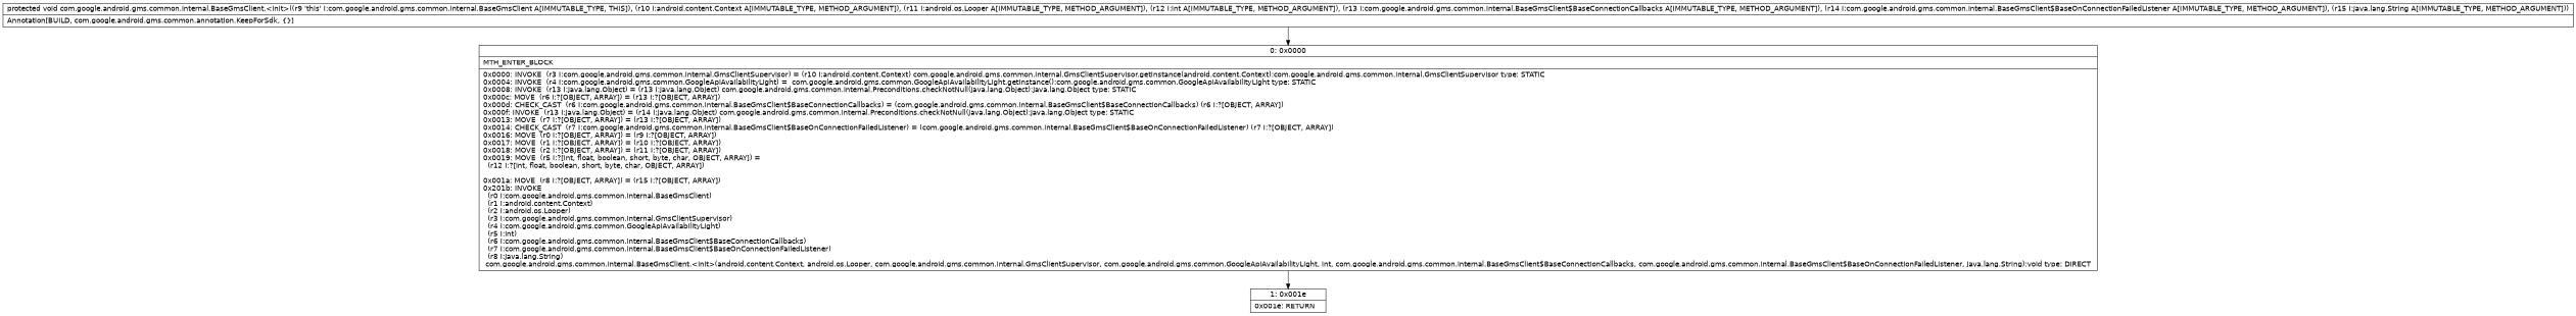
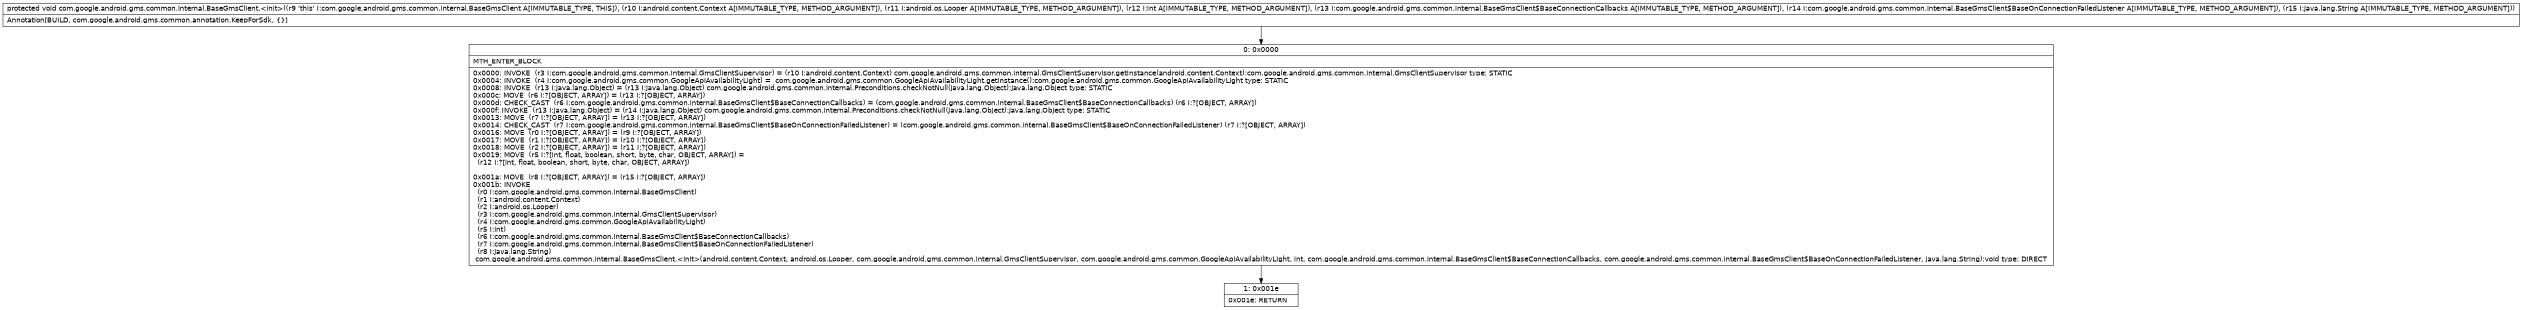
  digraph {
    fontname="DejaVu Sans"
    node [shape=record fontname="DejaVu Sans"]
    edge [fontname="DejaVu Sans"]
-   n1 [label="{0\:\ 0x0000|MTH_ENTER_BLOCK\l|0x0000: INVOKE  (r3 I:com.google.android.gms.common.internal.GmsClientSupervisor) = (r10 I:android.content.Context) com.google.android.gms.common.internal.GmsClientSupervisor.getInstance(android.content.Context):com.google.android.gms.common.internal.GmsClientSupervisor type: STATIC \l0x0004: INVOKE  (r4 I:com.google.android.gms.common.GoogleApiAvailabilityLight) =  com.google.android.gms.common.GoogleApiAvailabilityLight.getInstance():com.google.android.gms.common.GoogleApiAvailabilityLight type: STATIC \l0x0008: INVOKE  (r13 I:java.lang.Object) = (r13 I:java.lang.Object) com.google.android.gms.common.internal.Preconditions.checkNotNull(java.lang.Object):java.lang.Object type: STATIC \l0x000c: MOVE  (r6 I:?[OBJECT, ARRAY]) = (r13 I:?[OBJECT, ARRAY]) \l0x000d: CHECK_CAST  (r6 I:com.google.android.gms.common.internal.BaseGmsClient$BaseConnectionCallbacks) = (com.google.android.gms.common.internal.BaseGmsClient$BaseConnectionCallbacks) (r6 I:?[OBJECT, ARRAY]) \l0x000f: INVOKE  (r13 I:java.lang.Object) = (r14 I:java.lang.Object) com.google.android.gms.common.internal.Preconditions.checkNotNull(java.lang.Object):java.lang.Object type: STATIC \l0x0013: MOVE  (r7 I:?[OBJECT, ARRAY]) = (r13 I:?[OBJECT, ARRAY]) \l0x0014: CHECK_CAST  (r7 I:com.google.android.gms.common.internal.BaseGmsClient$BaseOnConnectionFailedListener) = (com.google.android.gms.common.internal.BaseGmsClient$BaseOnConnectionFailedListener) (r7 I:?[OBJECT, ARRAY]) \l0x0016: MOVE  (r0 I:?[OBJECT, ARRAY]) = (r9 I:?[OBJECT, ARRAY]) \l0x0017: MOVE  (r1 I:?[OBJECT, ARRAY]) = (r10 I:?[OBJECT, ARRAY]) \l0x0018: MOVE  (r2 I:?[OBJECT, ARRAY]) = (r11 I:?[OBJECT, ARRAY]) \l0x0019: MOVE  (r5 I:?[int, float, boolean, short, byte, char, OBJECT, ARRAY]) = \l  (r12 I:?[int, float, boolean, short, byte, char, OBJECT, ARRAY])\l \l0x001a: MOVE  (r8 I:?[OBJECT, ARRAY]) = (r15 I:?[OBJECT, ARRAY]) \l0x201b: INVOKE  \l  (r0 I:com.google.android.gms.common.internal.BaseGmsClient)\l  (r1 I:android.content.Context)\l  (r2 I:android.os.Looper)\l  (r3 I:com.google.android.gms.common.internal.GmsClientSupervisor)\l  (r4 I:com.google.android.gms.common.GoogleApiAvailabilityLight)\l  (r5 I:int)\l  (r6 I:com.google.android.gms.common.internal.BaseGmsClient$BaseConnectionCallbacks)\l  (r7 I:com.google.android.gms.common.internal.BaseGmsClient$BaseOnConnectionFailedListener)\l  (r8 I:java.lang.String)\l com.google.android.gms.common.internal.BaseGmsClient.\<init\>(android.content.Context, android.os.Looper, com.google.android.gms.common.internal.GmsClientSupervisor, com.google.android.gms.common.GoogleApiAvailabilityLight, int, com.google.android.gms.common.internal.BaseGmsClient$BaseConnectionCallbacks, com.google.android.gms.common.internal.BaseGmsClient$BaseOnConnectionFailedListener, java.lang.String):void type: DIRECT \l}"]
+   n1 [label="{0\:\ 0x0000|MTH_ENTER_BLOCK\l|0x0000: INVOKE  (r3 I:com.google.android.gms.common.internal.GmsClientSupervisor) = (r10 I:android.content.Context) com.google.android.gms.common.internal.GmsClientSupervisor.getInstance(android.content.Context):com.google.android.gms.common.internal.GmsClientSupervisor type: STATIC \l0x0004: INVOKE  (r4 I:com.google.android.gms.common.GoogleApiAvailabilityLight) =  com.google.android.gms.common.GoogleApiAvailabilityLight.getInstance():com.google.android.gms.common.GoogleApiAvailabilityLight type: STATIC \l0x0008: INVOKE  (r13 I:java.lang.Object) = (r13 I:java.lang.Object) com.google.android.gms.common.internal.Preconditions.checkNotNull(java.lang.Object):java.lang.Object type: STATIC \l0x000c: MOVE  (r6 I:?[OBJECT, ARRAY]) = (r13 I:?[OBJECT, ARRAY]) \l0x000d: CHECK_CAST  (r6 I:com.google.android.gms.common.internal.BaseGmsClient$BaseConnectionCallbacks) = (com.google.android.gms.common.internal.BaseGmsClient$BaseConnectionCallbacks) (r6 I:?[OBJECT, ARRAY]) \l0x000f: INVOKE  (r13 I:java.lang.Object) = (r14 I:java.lang.Object) com.google.android.gms.common.internal.Preconditions.checkNotNull(java.lang.Object):java.lang.Object type: STATIC \l0x0013: MOVE  (r7 I:?[OBJECT, ARRAY]) = (r13 I:?[OBJECT, ARRAY]) \l0x0014: CHECK_CAST  (r7 I:com.google.android.gms.common.internal.BaseGmsClient$BaseOnConnectionFailedListener) = (com.google.android.gms.common.internal.BaseGmsClient$BaseOnConnectionFailedListener) (r7 I:?[OBJECT, ARRAY]) \l0x0016: MOVE  (r0 I:?[OBJECT, ARRAY]) = (r9 I:?[OBJECT, ARRAY]) \l0x0017: MOVE  (r1 I:?[OBJECT, ARRAY]) = (r10 I:?[OBJECT, ARRAY]) \l0x0018: MOVE  (r2 I:?[OBJECT, ARRAY]) = (r11 I:?[OBJECT, ARRAY]) \l0x0019: MOVE  (r5 I:?[int, float, boolean, short, byte, char, OBJECT, ARRAY]) = \l  (r12 I:?[int, float, boolean, short, byte, char, OBJECT, ARRAY])\l \l0x001a: MOVE  (r8 I:?[OBJECT, ARRAY]) = (r15 I:?[OBJECT, ARRAY]) \l0x001b: INVOKE  \l  (r0 I:com.google.android.gms.common.internal.BaseGmsClient)\l  (r1 I:android.content.Context)\l  (r2 I:android.os.Looper)\l  (r3 I:com.google.android.gms.common.internal.GmsClientSupervisor)\l  (r4 I:com.google.android.gms.common.GoogleApiAvailabilityLight)\l  (r5 I:int)\l  (r6 I:com.google.android.gms.common.internal.BaseGmsClient$BaseConnectionCallbacks)\l  (r7 I:com.google.android.gms.common.internal.BaseGmsClient$BaseOnConnectionFailedListener)\l  (r8 I:java.lang.String)\l com.google.android.gms.common.internal.BaseGmsClient.\<init\>(android.content.Context, android.os.Looper, com.google.android.gms.common.internal.GmsClientSupervisor, com.google.android.gms.common.GoogleApiAvailabilityLight, int, com.google.android.gms.common.internal.BaseGmsClient$BaseConnectionCallbacks, com.google.android.gms.common.internal.BaseGmsClient$BaseOnConnectionFailedListener, java.lang.String):void type: DIRECT \l}"]
    n2 [label="{1\:\ 0x001e|0x001e: RETURN   \l}"]
    n3 [label="{protected void com.google.android.gms.common.internal.BaseGmsClient.\<init\>((r9 'this' I:com.google.android.gms.common.internal.BaseGmsClient A[IMMUTABLE_TYPE, THIS]), (r10 I:android.content.Context A[IMMUTABLE_TYPE, METHOD_ARGUMENT]), (r11 I:android.os.Looper A[IMMUTABLE_TYPE, METHOD_ARGUMENT]), (r12 I:int A[IMMUTABLE_TYPE, METHOD_ARGUMENT]), (r13 I:com.google.android.gms.common.internal.BaseGmsClient$BaseConnectionCallbacks A[IMMUTABLE_TYPE, METHOD_ARGUMENT]), (r14 I:com.google.android.gms.common.internal.BaseGmsClient$BaseOnConnectionFailedListener A[IMMUTABLE_TYPE, METHOD_ARGUMENT]), (r15 I:java.lang.String A[IMMUTABLE_TYPE, METHOD_ARGUMENT]))  | Annotation[BUILD, com.google.android.gms.common.annotation.KeepForSdk, \{\}]\l}"]
    n1 -> n2
    n3 -> n1
  }
